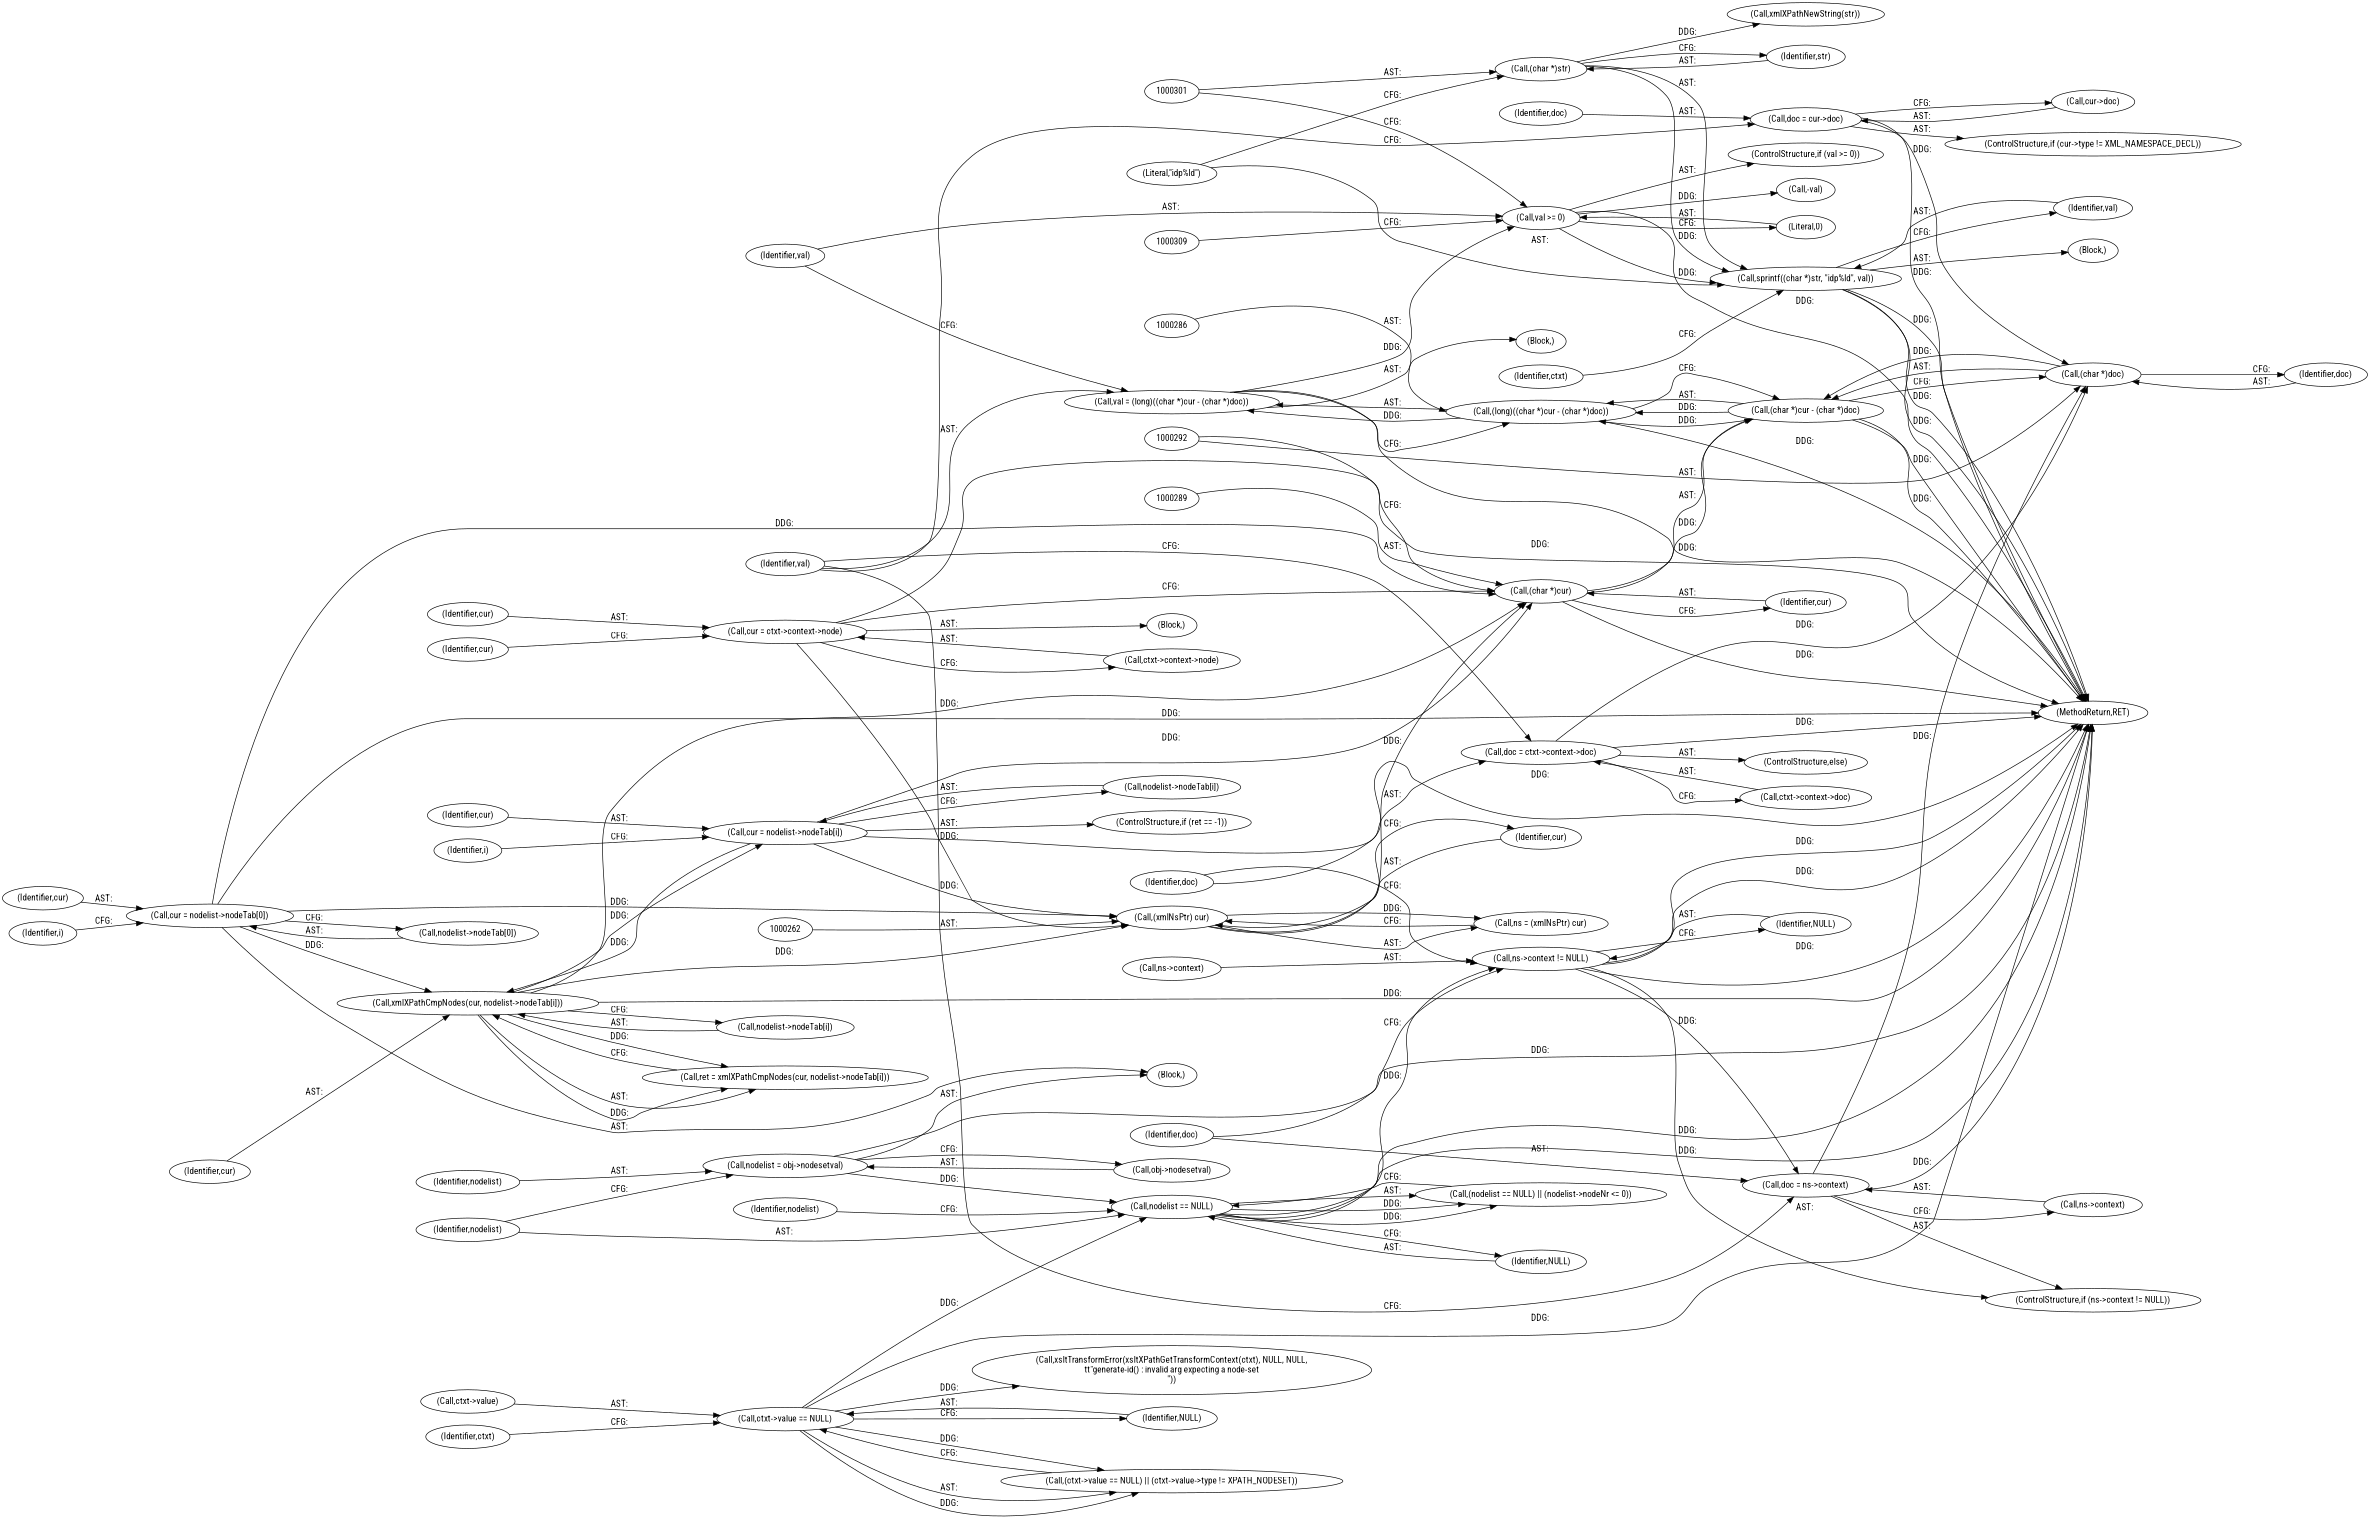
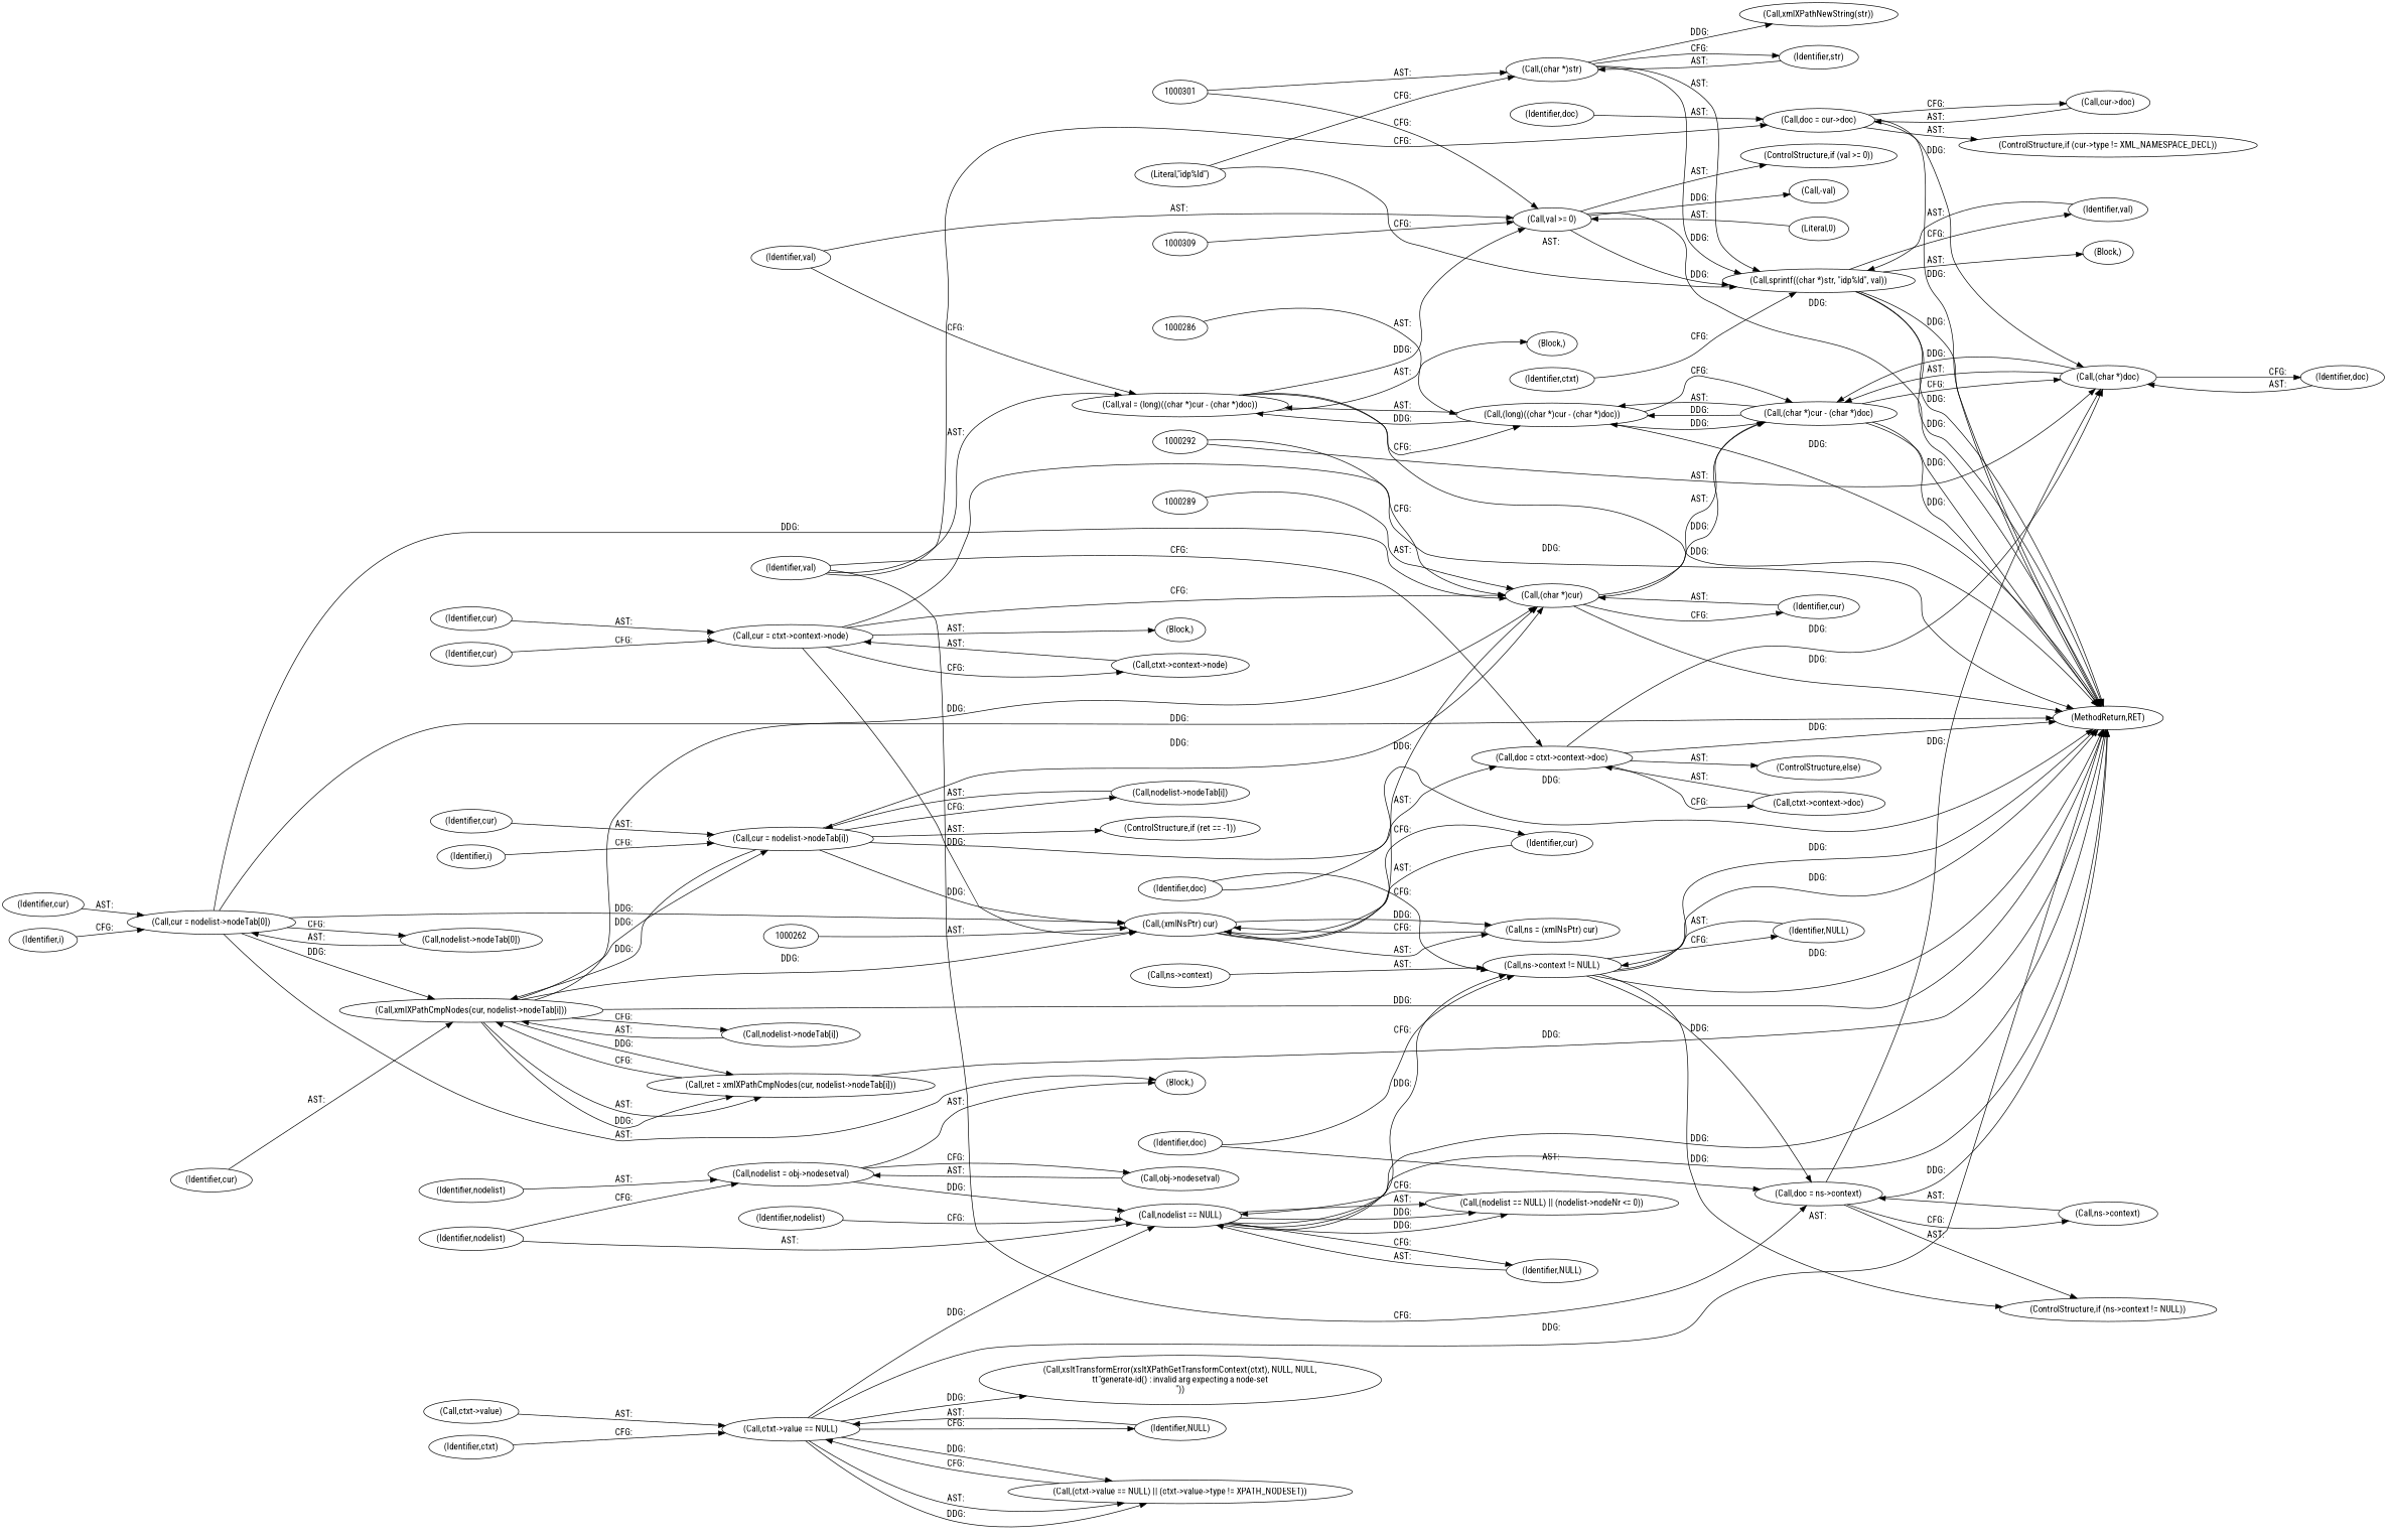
  digraph {
    fontname="Roboto Condensed"
    rankdir=LR
    node [fontname="Roboto Condensed"]
    edge [fontname="Roboto Condensed"]
    n1 [label="(Call,sprintf((char *)str, \"idp%ld\", val))"]
    n2 [label="(Identifier,val)"]
    n3 [label="(MethodReturn,RET)"]
    n4 [label="(Block,)"]
    n5 [label="(Call,(char *)str)"]
    n6 [label="(Identifier,str)"]
    n7 [label="(Call,xmlXPathNewString(str))"]
    n8 [label="(Call,val >= 0)"]
    n9 [label="(Literal,0)"]
    n10 [label="(ControlStructure,if (val >= 0))"]
    n11 [label="(Call,-val)"]
    n12 [label="(Call,val = (long)((char *)cur - (char *)doc))"]
    n13 [label="(Call,(long)((char *)cur - (char *)doc))"]
    n14 [label="(Block,)"]
    n15 [label="(Call,(char *)cur - (char *)doc)"]
    n16 [label="(Call,(char *)doc)"]
    n17 [label="(Identifier,doc)"]
    n18 [label="(Call,(char *)cur)"]
    n19 [label="(Identifier,cur)"]
    n20 [label="(Call,xmlXPathCmpNodes(cur, nodelist->nodeTab[i]))"]
    n21 [label="(Call,cur = nodelist->nodeTab[i])"]
    n22 [label="(Call,(xmlNsPtr) cur)"]
    n23 [label="(Call,nodelist->nodeTab[i])"]
    n24 [label="(Call,ret = xmlXPathCmpNodes(cur, nodelist->nodeTab[i]))"]
    n25 [label="(Call,nodelist->nodeTab[i])"]
    n26 [label="(ControlStructure,if (ret == -1))"]
    n27 [label="(Call,ns = (xmlNsPtr) cur)"]
    n28 [label="(Identifier,cur)"]
    n29 [label="(Call,cur = nodelist->nodeTab[0])"]
    n30 [label="(Call,nodelist->nodeTab[0])"]
    n31 [label="(Block,)"]
    n32 [label="(Call,cur = ctxt->context->node)"]
    n33 [label="(Call,ctxt->context->node)"]
    n34 [label="(Block,)"]
    n35 [label="(Call,doc = cur->doc)"]
    n36 [label="(ControlStructure,if (cur->type != XML_NAMESPACE_DECL))"]
    n37 [label="(Call,cur->doc)"]
    n38 [label="(Call,doc = ctxt->context->doc)"]
    n39 [label="(Call,ctxt->context->doc)"]
    n40 [label="(ControlStructure,else)"]
    n41 [label="(Call,doc = ns->context)"]
    n42 [label="(ControlStructure,if (ns->context != NULL))"]
    n43 [label="(Call,ns->context)"]
    n44 [label="(Call,ns->context != NULL)"]
    n45 [label="(Identifier,NULL)"]
    n46 [label="(Call,nodelist == NULL)"]
    n47 [label="(Identifier,NULL)"]
    n48 [label="(Call,(nodelist == NULL) || (nodelist->nodeNr <= 0))"]
    n49 [label="(Call,nodelist = obj->nodesetval)"]
    n50 [label="(Call,obj->nodesetval)"]
    n51 [label="(Call,ctxt->value == NULL)"]
    n52 [label="(Identifier,NULL)"]
    n53 [label="(Call,(ctxt->value == NULL) || (ctxt->value->type != XPATH_NODESET))"]
    n54 [label="(Call,xsltTransformError(xsltXPathGetTransformContext(ctxt), NULL, NULL,\n\t\t\"generate-id() : invalid arg expecting a node-set\n\"))"]
    n55 [label="(Identifier,doc)"]
    n56 [label="(Identifier,cur)"]
    n57 [label="(Identifier,cur)"]
    n58 [label="(Call,ctxt->value)"]
    n59 [label="(Literal,\"idp%ld\")"]
    n60 [label="(Identifier,ctxt)"]
    n61 [label="(Identifier,val)"]
    n62 [label="(Identifier,val)"]
    n63 [label="(Identifier,i)"]
    n64 [label="(Identifier,cur)"]
    n65 [label="(Identifier,doc)"]
    n66 [label="(Identifier,ctxt)"]
    n67 [label="(Identifier,nodelist)"]
    n68 [label="(Identifier,nodelist)"]
    n69 [label="(Identifier,cur)"]
    n70 [label="(Identifier,doc)"]
    n71 [label="(Identifier,nodelist)"]
    n72 [label="(Identifier,i)"]
    n73 [label="(Identifier,cur)"]
    n74 [label="(Call,ns->context)"]
    1000301
    1000309
    1000286
    1000289
    1000292
    1000262
    n1 -> n2 [label="CFG: "]
    n1 -> n3 [label="DDG: "]
    n1 -> n3 [label="DDG: "]
    n1 -> n3 [label="DDG: "]
    n1 -> n4 [label="AST: "]
    n2 -> n1 [label="AST: "]
    n5 -> n1 [label="AST: "]
    n5 -> n1 [label="DDG: "]
    n5 -> n6 [label="CFG: "]
    n5 -> n7 [label="DDG: "]
    n6 -> n5 [label="AST: "]
    n8 -> n1 [label="DDG: "]
    n8 -> n3 [label="DDG: "]
-   n8 -> n9 [label="CFG: "]
    n8 -> n10 [label="AST: "]
    n8 -> n11 [label="DDG: "]
    n9 -> n8 [label="AST: "]
    n12 -> n3 [label="DDG: "]
    n12 -> n8 [label="DDG: "]
    n12 -> n13 [label="CFG: "]
    n12 -> n14 [label="AST: "]
    n13 -> n3 [label="DDG: "]
    n13 -> n12 [label="AST: "]
    n13 -> n12 [label="DDG: "]
    n13 -> n15 [label="CFG: "]
    n15 -> n3 [label="DDG: "]
    n15 -> n3 [label="DDG: "]
    n15 -> n13 [label="AST: "]
    n15 -> n13 [label="DDG: "]
    n15 -> n13 [label="DDG: "]
    n15 -> n16 [label="CFG: "]
    n16 -> n15 [label="AST: "]
    n16 -> n15 [label="DDG: "]
    n16 -> n17 [label="CFG: "]
    n17 -> n16 [label="AST: "]
    n18 -> n3 [label="DDG: "]
    n18 -> n15 [label="AST: "]
    n18 -> n15 [label="DDG: "]
    n18 -> n19 [label="CFG: "]
    n19 -> n18 [label="AST: "]
    n20 -> n3 [label="DDG: "]
    n20 -> n18 [label="DDG: "]
    n20 -> n21 [label="DDG: "]
    n20 -> n22 [label="DDG: "]
    n20 -> n23 [label="CFG: "]
    n20 -> n24 [label="AST: "]
    n20 -> n24 [label="DDG: "]
    n20 -> n24 [label="DDG: "]
    n21 -> n3 [label="DDG: "]
    n21 -> n18 [label="DDG: "]
    n21 -> n20 [label="DDG: "]
    n21 -> n22 [label="DDG: "]
    n21 -> n25 [label="CFG: "]
    n21 -> n26 [label="AST: "]
    n22 -> n18 [label="DDG: "]
    n22 -> n27 [label="AST: "]
    n22 -> n27 [label="DDG: "]
    n22 -> n28 [label="CFG: "]
    n23 -> n20 [label="AST: "]
    n24 -> n20 [label="CFG: "]
    n25 -> n21 [label="AST: "]
    n27 -> n22 [label="CFG: "]
    n28 -> n22 [label="AST: "]
    n29 -> n3 [label="DDG: "]
    n29 -> n18 [label="DDG: "]
    n29 -> n20 [label="DDG: "]
    n29 -> n22 [label="DDG: "]
    n29 -> n30 [label="CFG: "]
    n29 -> n31 [label="AST: "]
    n30 -> n29 [label="AST: "]
    n32 -> n3 [label="DDG: "]
    n32 -> n18 [label="CFG: "]
    n32 -> n22 [label="DDG: "]
    n32 -> n33 [label="CFG: "]
    n32 -> n34 [label="AST: "]
    n33 -> n32 [label="AST: "]
    n35 -> n3 [label="DDG: "]
    n35 -> n16 [label="DDG: "]
    n35 -> n36 [label="AST: "]
    n35 -> n37 [label="CFG: "]
    n37 -> n35 [label="AST: "]
    n38 -> n3 [label="DDG: "]
    n38 -> n16 [label="DDG: "]
    n38 -> n39 [label="CFG: "]
    n38 -> n40 [label="AST: "]
    n39 -> n38 [label="AST: "]
    n41 -> n3 [label="DDG: "]
    n41 -> n16 [label="DDG: "]
    n41 -> n42 [label="AST: "]
    n41 -> n43 [label="CFG: "]
    n43 -> n41 [label="AST: "]
    n44 -> n3 [label="DDG: "]
    n44 -> n3 [label="DDG: "]
    n44 -> n3 [label="DDG: "]
    n44 -> n41 [label="DDG: "]
    n44 -> n42 [label="AST: "]
    n44 -> n45 [label="CFG: "]
    n45 -> n44 [label="AST: "]
    n46 -> n3 [label="DDG: "]
    n46 -> n3 [label="DDG: "]
    n46 -> n44 [label="DDG: "]
    n46 -> n47 [label="CFG: "]
    n46 -> n48 [label="AST: "]
    n46 -> n48 [label="DDG: "]
    n46 -> n48 [label="DDG: "]
    n47 -> n46 [label="AST: "]
    n48 -> n46 [label="CFG: "]
-   n49 -> n3 [label="DDG: "]
+   n24 -> n3 [label="DDG: "]
    n49 -> n31 [label="AST: "]
    n49 -> n46 [label="DDG: "]
    n49 -> n50 [label="CFG: "]
    n50 -> n49 [label="AST: "]
    n51 -> n3 [label="DDG: "]
    n51 -> n46 [label="DDG: "]
    n51 -> n52 [label="CFG: "]
    n51 -> n53 [label="AST: "]
    n51 -> n53 [label="DDG: "]
    n51 -> n53 [label="DDG: "]
    n51 -> n54 [label="DDG: "]
    n52 -> n51 [label="AST: "]
    n53 -> n51 [label="CFG: "]
    n55 -> n38 [label="AST: "]
    n55 -> n44 [label="CFG: "]
    n56 -> n29 [label="AST: "]
    n57 -> n21 [label="AST: "]
    n58 -> n51 [label="AST: "]
    n59 -> n1 [label="AST: "]
    n59 -> n5 [label="CFG: "]
    n60 -> n1 [label="CFG: "]
    n61 -> n8 [label="AST: "]
    n61 -> n12 [label="CFG: "]
    n62 -> n12 [label="AST: "]
    n62 -> n35 [label="CFG: "]
    n62 -> n38 [label="CFG: "]
    n62 -> n41 [label="CFG: "]
    n63 -> n29 [label="CFG: "]
    n64 -> n32 [label="CFG: "]
    n65 -> n41 [label="AST: "]
    n65 -> n44 [label="CFG: "]
    n66 -> n51 [label="CFG: "]
    n67 -> n46 [label="CFG: "]
    n68 -> n49 [label="AST: "]
    n69 -> n32 [label="AST: "]
    n70 -> n35 [label="AST: "]
    n71 -> n46 [label="AST: "]
    n71 -> n49 [label="CFG: "]
    n72 -> n21 [label="CFG: "]
    n73 -> n20 [label="AST: "]
    n74 -> n44 [label="AST: "]
    1000301 -> n5 [label="AST: "]
    1000301 -> n8 [label="CFG: "]
    1000309 -> n8 [label="CFG: "]
    1000286 -> n13 [label="AST: "]
    1000289 -> n18 [label="AST: "]
    1000292 -> n16 [label="AST: "]
    1000292 -> n18 [label="CFG: "]
    1000262 -> n22 [label="AST: "]
  }
